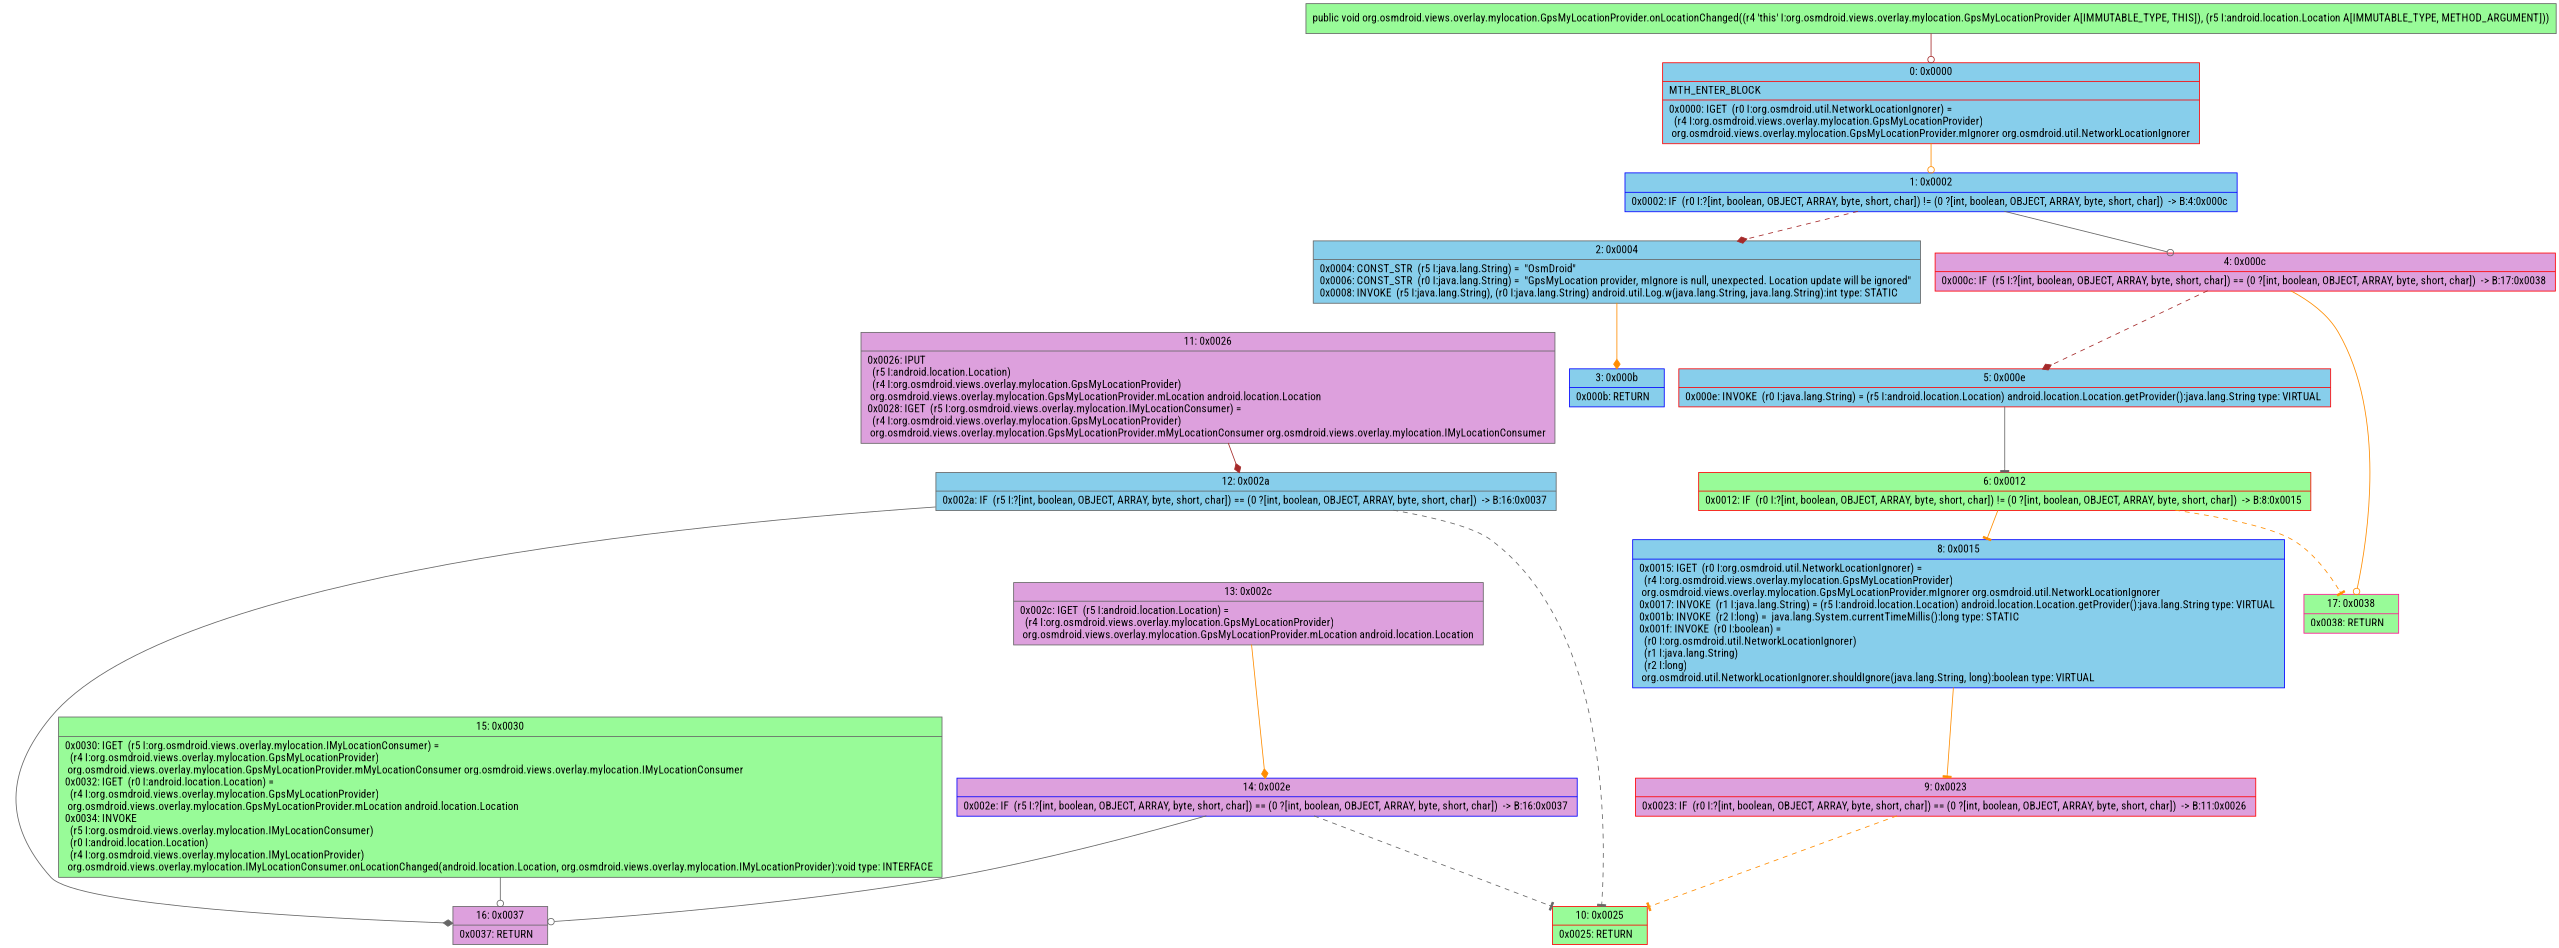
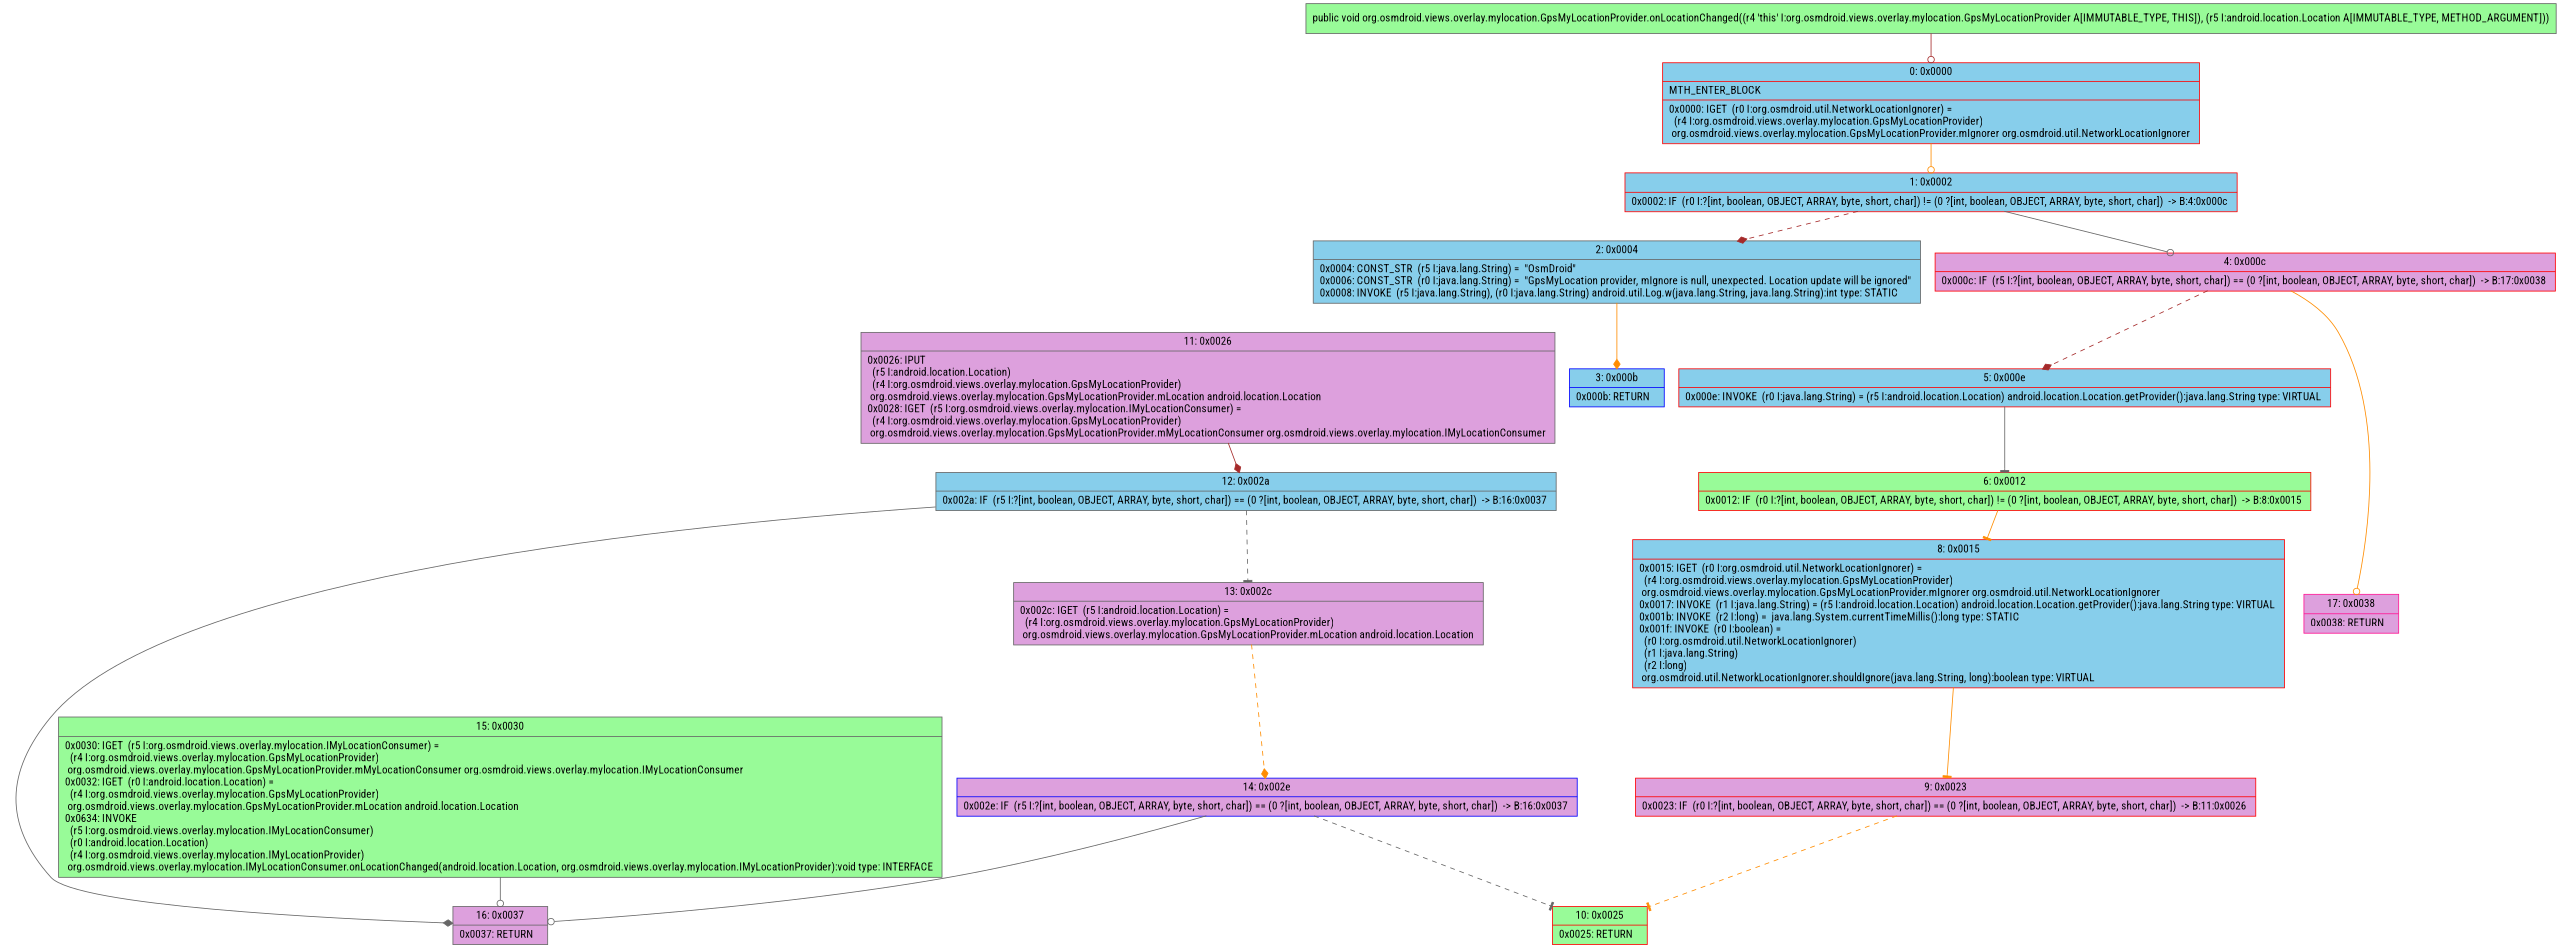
  digraph {
    fontname="Roboto Condensed"
    node [color=red fillcolor=skyblue fontname="Roboto Condensed" shape=record style=filled]
    edge [arrowhead=tee color=darkorange fontname="Roboto Condensed"]
    n1 [label="{0\:\ 0x0000|MTH_ENTER_BLOCK\l|0x0000: IGET  (r0 I:org.osmdroid.util.NetworkLocationIgnorer) = \l  (r4 I:org.osmdroid.views.overlay.mylocation.GpsMyLocationProvider)\l org.osmdroid.views.overlay.mylocation.GpsMyLocationProvider.mIgnorer org.osmdroid.util.NetworkLocationIgnorer \l}"]
-   n2 [color=blue label="{1\:\ 0x0002|0x0002: IF  (r0 I:?[int, boolean, OBJECT, ARRAY, byte, short, char]) != (0 ?[int, boolean, OBJECT, ARRAY, byte, short, char])  \-\> B:4:0x000c \l}"]
+   n2 [label="{1\:\ 0x0002|0x0002: IF  (r0 I:?[int, boolean, OBJECT, ARRAY, byte, short, char]) != (0 ?[int, boolean, OBJECT, ARRAY, byte, short, char])  \-\> B:4:0x000c \l}"]
    n3 [color=gray40 label="{2\:\ 0x0004|0x0004: CONST_STR  (r5 I:java.lang.String) =  \"OsmDroid\" \l0x0006: CONST_STR  (r0 I:java.lang.String) =  \"GpsMyLocation provider, mIgnore is null, unexpected. Location update will be ignored\" \l0x0008: INVOKE  (r5 I:java.lang.String), (r0 I:java.lang.String) android.util.Log.w(java.lang.String, java.lang.String):int type: STATIC \l}"]
    n4 [fillcolor=plum label="{4\:\ 0x000c|0x000c: IF  (r5 I:?[int, boolean, OBJECT, ARRAY, byte, short, char]) == (0 ?[int, boolean, OBJECT, ARRAY, byte, short, char])  \-\> B:17:0x0038 \l}"]
    n5 [color=blue label="{3\:\ 0x000b|0x000b: RETURN   \l}"]
    n6 [label="{5\:\ 0x000e|0x000e: INVOKE  (r0 I:java.lang.String) = (r5 I:android.location.Location) android.location.Location.getProvider():java.lang.String type: VIRTUAL \l}"]
-   n7 [color=deeppink fillcolor=palegreen label="{17\:\ 0x0038|0x0038: RETURN   \l}"]
+   n7 [color=deeppink fillcolor=plum label="{17\:\ 0x0038|0x0038: RETURN   \l}"]
    n8 [fillcolor=palegreen label="{6\:\ 0x0012|0x0012: IF  (r0 I:?[int, boolean, OBJECT, ARRAY, byte, short, char]) != (0 ?[int, boolean, OBJECT, ARRAY, byte, short, char])  \-\> B:8:0x0015 \l}"]
-   n9 [color=blue label="{8\:\ 0x0015|0x0015: IGET  (r0 I:org.osmdroid.util.NetworkLocationIgnorer) = \l  (r4 I:org.osmdroid.views.overlay.mylocation.GpsMyLocationProvider)\l org.osmdroid.views.overlay.mylocation.GpsMyLocationProvider.mIgnorer org.osmdroid.util.NetworkLocationIgnorer \l0x0017: INVOKE  (r1 I:java.lang.String) = (r5 I:android.location.Location) android.location.Location.getProvider():java.lang.String type: VIRTUAL \l0x001b: INVOKE  (r2 I:long) =  java.lang.System.currentTimeMillis():long type: STATIC \l0x001f: INVOKE  (r0 I:boolean) = \l  (r0 I:org.osmdroid.util.NetworkLocationIgnorer)\l  (r1 I:java.lang.String)\l  (r2 I:long)\l org.osmdroid.util.NetworkLocationIgnorer.shouldIgnore(java.lang.String, long):boolean type: VIRTUAL \l}"]
+   n9 [label="{8\:\ 0x0015|0x0015: IGET  (r0 I:org.osmdroid.util.NetworkLocationIgnorer) = \l  (r4 I:org.osmdroid.views.overlay.mylocation.GpsMyLocationProvider)\l org.osmdroid.views.overlay.mylocation.GpsMyLocationProvider.mIgnorer org.osmdroid.util.NetworkLocationIgnorer \l0x0017: INVOKE  (r1 I:java.lang.String) = (r5 I:android.location.Location) android.location.Location.getProvider():java.lang.String type: VIRTUAL \l0x001b: INVOKE  (r2 I:long) =  java.lang.System.currentTimeMillis():long type: STATIC \l0x001f: INVOKE  (r0 I:boolean) = \l  (r0 I:org.osmdroid.util.NetworkLocationIgnorer)\l  (r1 I:java.lang.String)\l  (r2 I:long)\l org.osmdroid.util.NetworkLocationIgnorer.shouldIgnore(java.lang.String, long):boolean type: VIRTUAL \l}"]
    n10 [fillcolor=plum label="{9\:\ 0x0023|0x0023: IF  (r0 I:?[int, boolean, OBJECT, ARRAY, byte, short, char]) == (0 ?[int, boolean, OBJECT, ARRAY, byte, short, char])  \-\> B:11:0x0026 \l}"]
    n11 [fillcolor=palegreen label="{10\:\ 0x0025|0x0025: RETURN   \l}"]
    n12 [color=gray40 fillcolor=plum label="{11\:\ 0x0026|0x0026: IPUT  \l  (r5 I:android.location.Location)\l  (r4 I:org.osmdroid.views.overlay.mylocation.GpsMyLocationProvider)\l org.osmdroid.views.overlay.mylocation.GpsMyLocationProvider.mLocation android.location.Location \l0x0028: IGET  (r5 I:org.osmdroid.views.overlay.mylocation.IMyLocationConsumer) = \l  (r4 I:org.osmdroid.views.overlay.mylocation.GpsMyLocationProvider)\l org.osmdroid.views.overlay.mylocation.GpsMyLocationProvider.mMyLocationConsumer org.osmdroid.views.overlay.mylocation.IMyLocationConsumer \l}"]
    n13 [color=gray40 label="{12\:\ 0x002a|0x002a: IF  (r5 I:?[int, boolean, OBJECT, ARRAY, byte, short, char]) == (0 ?[int, boolean, OBJECT, ARRAY, byte, short, char])  \-\> B:16:0x0037 \l}"]
    n14 [color=gray40 fillcolor=plum label="{13\:\ 0x002c|0x002c: IGET  (r5 I:android.location.Location) = \l  (r4 I:org.osmdroid.views.overlay.mylocation.GpsMyLocationProvider)\l org.osmdroid.views.overlay.mylocation.GpsMyLocationProvider.mLocation android.location.Location \l}"]
    n15 [color=gray40 fillcolor=plum label="{16\:\ 0x0037|0x0037: RETURN   \l}"]
    n16 [color=blue fillcolor=plum label="{14\:\ 0x002e|0x002e: IF  (r5 I:?[int, boolean, OBJECT, ARRAY, byte, short, char]) == (0 ?[int, boolean, OBJECT, ARRAY, byte, short, char])  \-\> B:16:0x0037 \l}"]
-   n17 [color=gray40 fillcolor=palegreen label="{15\:\ 0x0030|0x0030: IGET  (r5 I:org.osmdroid.views.overlay.mylocation.IMyLocationConsumer) = \l  (r4 I:org.osmdroid.views.overlay.mylocation.GpsMyLocationProvider)\l org.osmdroid.views.overlay.mylocation.GpsMyLocationProvider.mMyLocationConsumer org.osmdroid.views.overlay.mylocation.IMyLocationConsumer \l0x0032: IGET  (r0 I:android.location.Location) = \l  (r4 I:org.osmdroid.views.overlay.mylocation.GpsMyLocationProvider)\l org.osmdroid.views.overlay.mylocation.GpsMyLocationProvider.mLocation android.location.Location \l0x0034: INVOKE  \l  (r5 I:org.osmdroid.views.overlay.mylocation.IMyLocationConsumer)\l  (r0 I:android.location.Location)\l  (r4 I:org.osmdroid.views.overlay.mylocation.IMyLocationProvider)\l org.osmdroid.views.overlay.mylocation.IMyLocationConsumer.onLocationChanged(android.location.Location, org.osmdroid.views.overlay.mylocation.IMyLocationProvider):void type: INTERFACE \l}"]
+   n17 [color=gray40 fillcolor=palegreen label="{15\:\ 0x0030|0x0030: IGET  (r5 I:org.osmdroid.views.overlay.mylocation.IMyLocationConsumer) = \l  (r4 I:org.osmdroid.views.overlay.mylocation.GpsMyLocationProvider)\l org.osmdroid.views.overlay.mylocation.GpsMyLocationProvider.mMyLocationConsumer org.osmdroid.views.overlay.mylocation.IMyLocationConsumer \l0x0032: IGET  (r0 I:android.location.Location) = \l  (r4 I:org.osmdroid.views.overlay.mylocation.GpsMyLocationProvider)\l org.osmdroid.views.overlay.mylocation.GpsMyLocationProvider.mLocation android.location.Location \l0x0634: INVOKE  \l  (r5 I:org.osmdroid.views.overlay.mylocation.IMyLocationConsumer)\l  (r0 I:android.location.Location)\l  (r4 I:org.osmdroid.views.overlay.mylocation.IMyLocationProvider)\l org.osmdroid.views.overlay.mylocation.IMyLocationConsumer.onLocationChanged(android.location.Location, org.osmdroid.views.overlay.mylocation.IMyLocationProvider):void type: INTERFACE \l}"]
    n18 [color=gray40 fillcolor=palegreen label="{public void org.osmdroid.views.overlay.mylocation.GpsMyLocationProvider.onLocationChanged((r4 'this' I:org.osmdroid.views.overlay.mylocation.GpsMyLocationProvider A[IMMUTABLE_TYPE, THIS]), (r5 I:android.location.Location A[IMMUTABLE_TYPE, METHOD_ARGUMENT])) }"]
    n1 -> n2 [arrowhead=odot]
    n2 -> n3 [arrowhead=diamond color=brown style=dashed]
    n2 -> n4 [arrowhead=odot color=gray40]
    n3 -> n5 [arrowhead=diamond]
    n4 -> n6 [arrowhead=diamond color=brown style=dashed]
    n4 -> n7 [arrowhead=odot]
    n6 -> n8 [color=gray40]
-   n8 -> n7 [style=dashed]
    n8 -> n9
    n9 -> n10
    n10 -> n11 [style=dashed]
    n12 -> n13 [arrowhead=diamond color=brown]
-   n13 -> n11 [color=gray40 style=dashed]
+   n13 -> n14 [color=gray40 style=dashed]
    n13 -> n15 [arrowhead=diamond color=gray40]
-   n14 -> n16 [arrowhead=diamond]
+   n14 -> n16 [arrowhead=diamond style=dashed]
    n16 -> n11 [color=gray40 style=dashed]
    n16 -> n15 [arrowhead=odot color=gray40]
    n17 -> n15 [arrowhead=odot color=gray40]
    n18 -> n1 [arrowhead=odot color=brown]
  }
